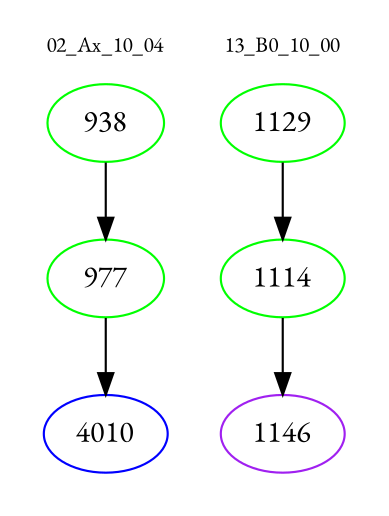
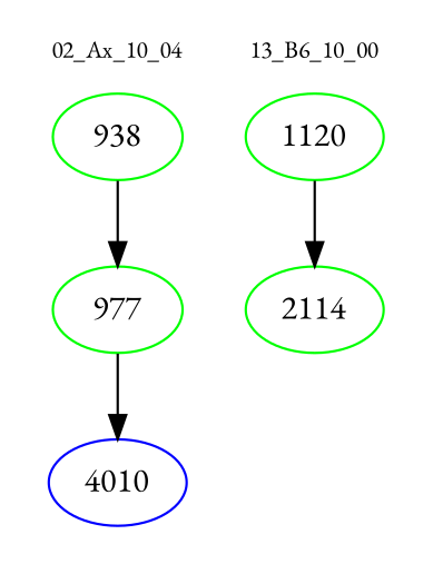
  digraph {
    fontname="EB Garamond"
    node [color=green fontname="EB Garamond"]
    edge [color=black fontname="EB Garamond"]
    n1 [label=938]
    n2 [label=977]
    n3 [color=blue label=4010]
-   n4 [label=1129]
-   n5 [label=1114]
-   n6 [color=purple label=1146]
+   n4 [label=1120]
+   n5 [label=2114]
    subgraph cluster_1 {
      color=white
      fontsize=10
      label="02_Ax_10_04"
      n1
      n2
      n3
    }
    subgraph cluster_2 {
      color=white
      fontsize=10
-     label="13_B0_10_00"
+     label="13_B6_10_00"
      n4
      n5
-     n6
    }
    n1 -> n2
    n2 -> n3
    n4 -> n5
-   n5 -> n6
  }
